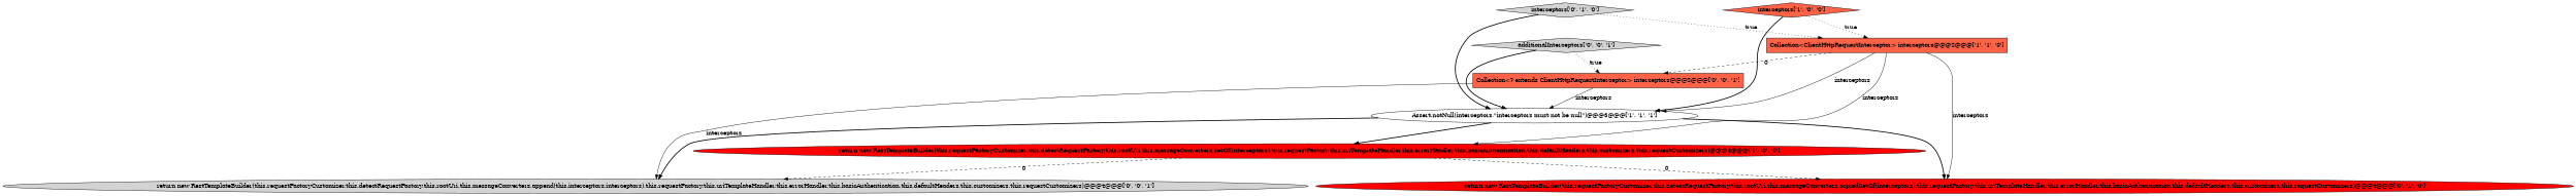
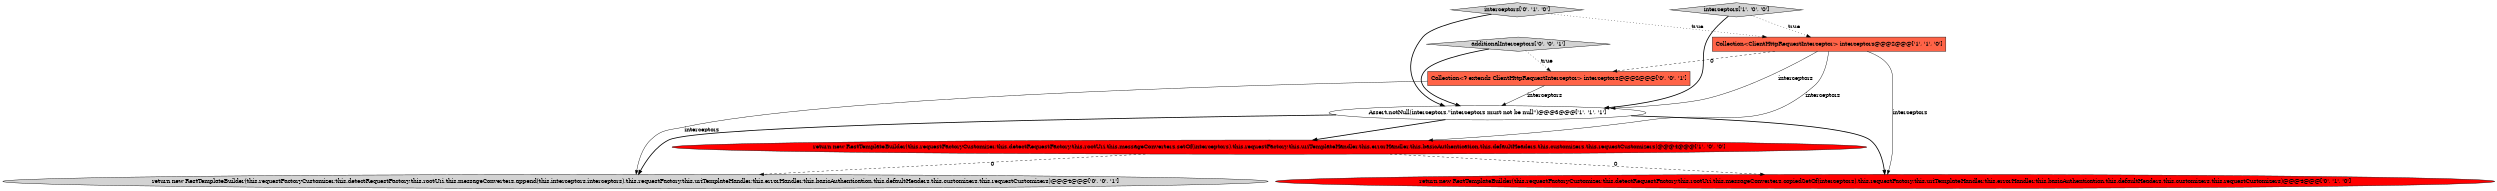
  digraph {
    node [fillcolor=lightgray shape=ellipse style=filled]
    edge [style=bold]
    n1 [label="additionalInterceptors['0', '0', '1']" shape=diamond]
    n2 [fillcolor=tomato label="Collection<? extends ClientHttpRequestInterceptor> interceptors@@@2@@@['0', '0', '1']" shape=box]
    n3 [fillcolor=white label="Assert.notNull(interceptors,\"interceptors must not be null\")@@@3@@@['1', '1', '1']"]
    n4 [label="return new RestTemplateBuilder(this.requestFactoryCustomizer,this.detectRequestFactory,this.rootUri,this.messageConverters,append(this.interceptors,interceptors),this.requestFactory,this.uriTemplateHandler,this.errorHandler,this.basicAuthentication,this.defaultHeaders,this.customizers,this.requestCustomizers)@@@4@@@['0', '0', '1']"]
    n5 [fillcolor=red label="return new RestTemplateBuilder(this.requestFactoryCustomizer,this.detectRequestFactory,this.rootUri,this.messageConverters,copiedSetOf(interceptors),this.requestFactory,this.uriTemplateHandler,this.errorHandler,this.basicAuthentication,this.defaultHeaders,this.customizers,this.requestCustomizers)@@@4@@@['0', '1', '0']"]
    n6 [fillcolor=tomato label="Collection<ClientHttpRequestInterceptor> interceptors@@@2@@@['1', '1', '0']" shape=box]
    n7 [fillcolor=red label="return new RestTemplateBuilder(this.requestFactoryCustomizer,this.detectRequestFactory,this.rootUri,this.messageConverters,setOf(interceptors),this.requestFactory,this.uriTemplateHandler,this.errorHandler,this.basicAuthentication,this.defaultHeaders,this.customizers,this.requestCustomizers)@@@4@@@['1', '0', '0']"]
    n8 [label="interceptors['0', '1', '0']" shape=diamond]
-   n9 [fillcolor=tomato label="interceptors['1', '0', '0']" shape=diamond]
+   n9 [label="interceptors['1', '0', '0']" shape=diamond]
    n1 -> n2 [label=true style=dotted]
    n1 -> n3
    n2 -> n3 [label=interceptors style=solid]
    n2 -> n4 [label=interceptors style=solid]
    n3 -> n4
    n3 -> n5
    n3 -> n7
    n6 -> n2 [label=0 style=dashed]
    n6 -> n3 [label=interceptors style=solid]
    n6 -> n5 [label=interceptors style=solid]
    n6 -> n7 [label=interceptors style=solid]
    n7 -> n4 [label=0 style=dashed]
    n7 -> n5 [label=0 style=dashed]
    n8 -> n3
    n8 -> n6 [label=true style=dotted]
    n9 -> n3
    n9 -> n6 [label=true style=dotted]
  }
